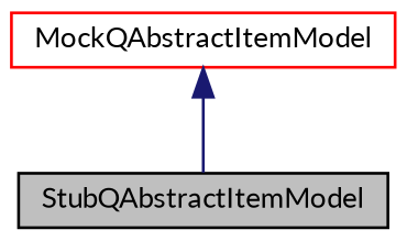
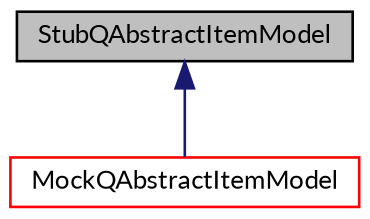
  digraph {
    fontname=Lato
    node [fontname=Lato fontsize=10 shape=record style=filled]
    n1 [color=black fillcolor=grey75 fontcolor=black height=0.2 label=StubQAbstractItemModel width=0.4]
    n2 [color=red fillcolor=white height=0.2 label=MockQAbstractItemModel width=0.4]
-   n2 -> n1 [color=midnightblue dir=back fontname=Lato fontsize=10 labelfontname=Helvetica labelfontsize=10 style=solid]
+   n1 -> n2 [color=midnightblue dir=back fontname=Lato fontsize=10 labelfontname=Helvetica labelfontsize=10 style=solid]
  }
